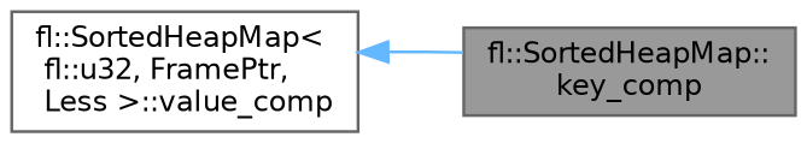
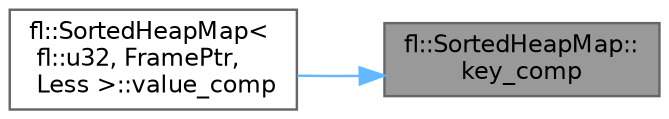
  digraph {
    rankdir=RL
    node [fontname=Helvetica fontsize=10 shape=box style=filled]
    n1 [color=gray40 fillcolor=grey60 fontcolor=black height=0.2 label="fl::SortedHeapMap::\lkey_comp" width=0.4]
    n2 [color=grey40 fillcolor=white height=0.2 label="fl::SortedHeapMap\<\l fl::u32, FramePtr,\l Less \>::value_comp" width=0.4]
-   n2 -> n1 [color=steelblue1 dir=back fontname=Helvetica fontsize=10 labelfontname=Helvetica labelfontsize=10 style=solid]
+   n1 -> n2 [color=steelblue1 dir=back fontname=Helvetica fontsize=10 labelfontname=Helvetica labelfontsize=10 style=solid]
  }
